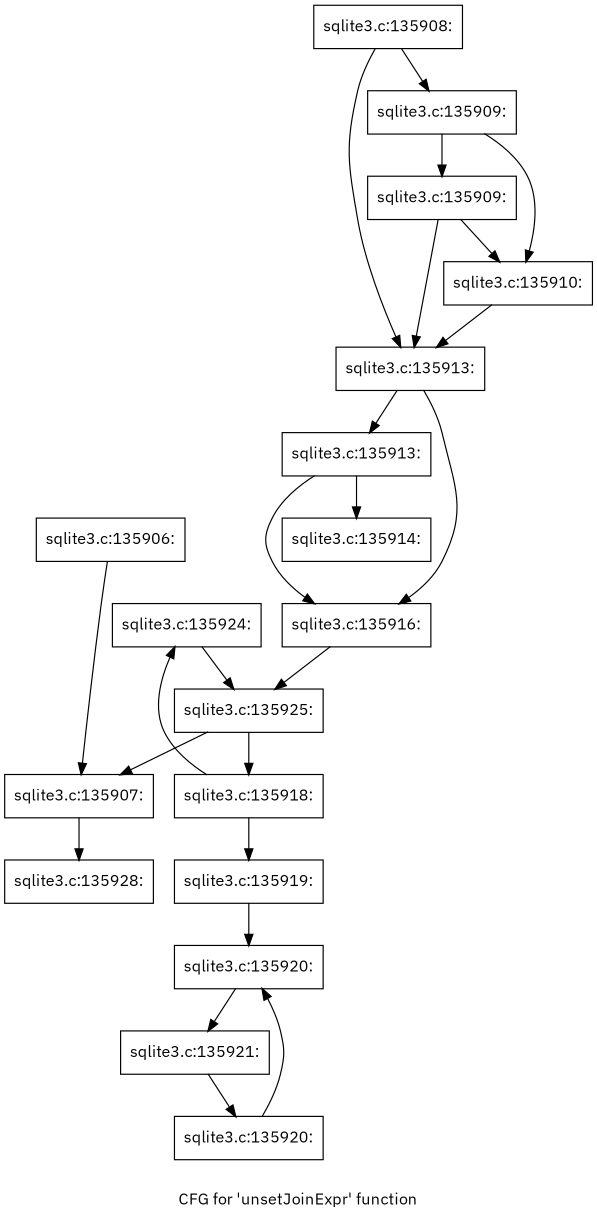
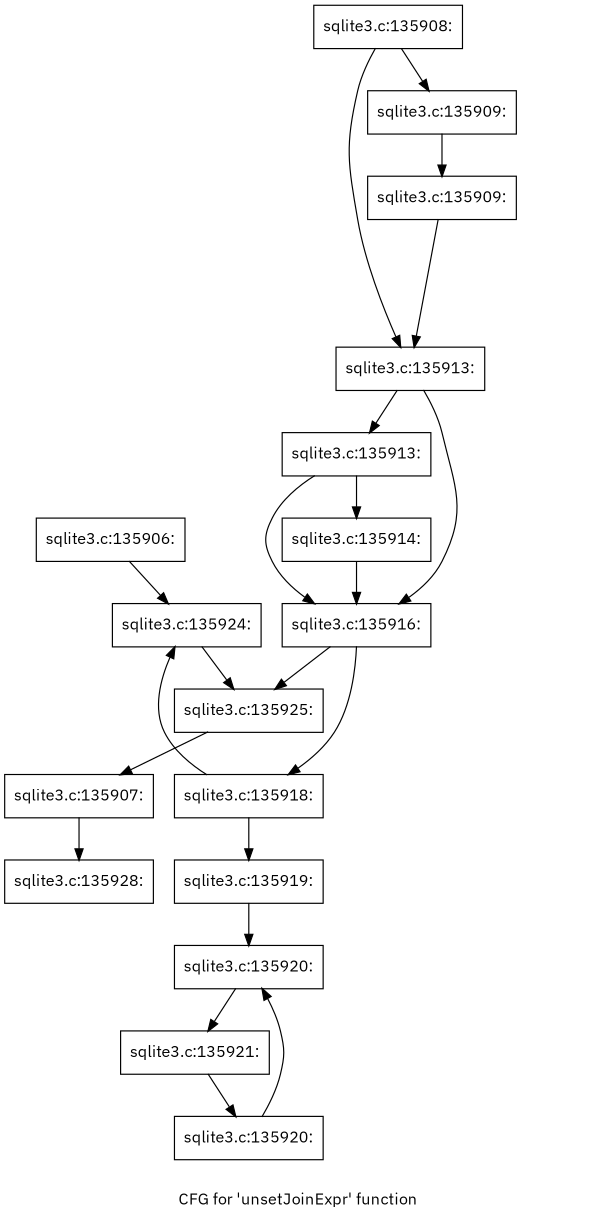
  digraph {
    fontname="IBM Plex Sans"
    label="CFG for 'unsetJoinExpr' function"
    node [fontname="IBM Plex Sans" shape=record]
    edge [fontname="IBM Plex Sans"]
    n1 [label="{sqlite3.c:135906:}"]
    n2 [label="{sqlite3.c:135907:}"]
    n3 [label="{sqlite3.c:135928:}"]
    n4 [label="{sqlite3.c:135908:}"]
    n5 [label="{sqlite3.c:135909:}"]
    n6 [label="{sqlite3.c:135913:}"]
-   n7 [label="{sqlite3.c:135910:}"]
    n8 [label="{sqlite3.c:135909:}"]
    n9 [label="{sqlite3.c:135913:}"]
    n10 [label="{sqlite3.c:135916:}"]
    n11 [label="{sqlite3.c:135914:}"]
    n12 [label="{sqlite3.c:135918:}"]
    n13 [label="{sqlite3.c:135925:}"]
    n14 [label="{sqlite3.c:135919:}"]
    n15 [label="{sqlite3.c:135924:}"]
    n16 [label="{sqlite3.c:135920:}"]
    n17 [label="{sqlite3.c:135921:}"]
    n18 [label="{sqlite3.c:135920:}"]
-   n1 -> n2
+   n1 -> n15
    n2 -> n3
    n4 -> n5
    n4 -> n6
-   n5 -> n7
    n5 -> n8
    n6 -> n9
    n6 -> n10
-   n7 -> n6
    n8 -> n6
-   n8 -> n7
    n9 -> n10
    n9 -> n11
-   n13 -> n12
+   n10 -> n12
    n10 -> n13
+   n11 -> n10
    n12 -> n14
    n12 -> n15
    n13 -> n2
    n14 -> n16
    n15 -> n13
    n16 -> n17
    n17 -> n18
    n18 -> n16
  }
